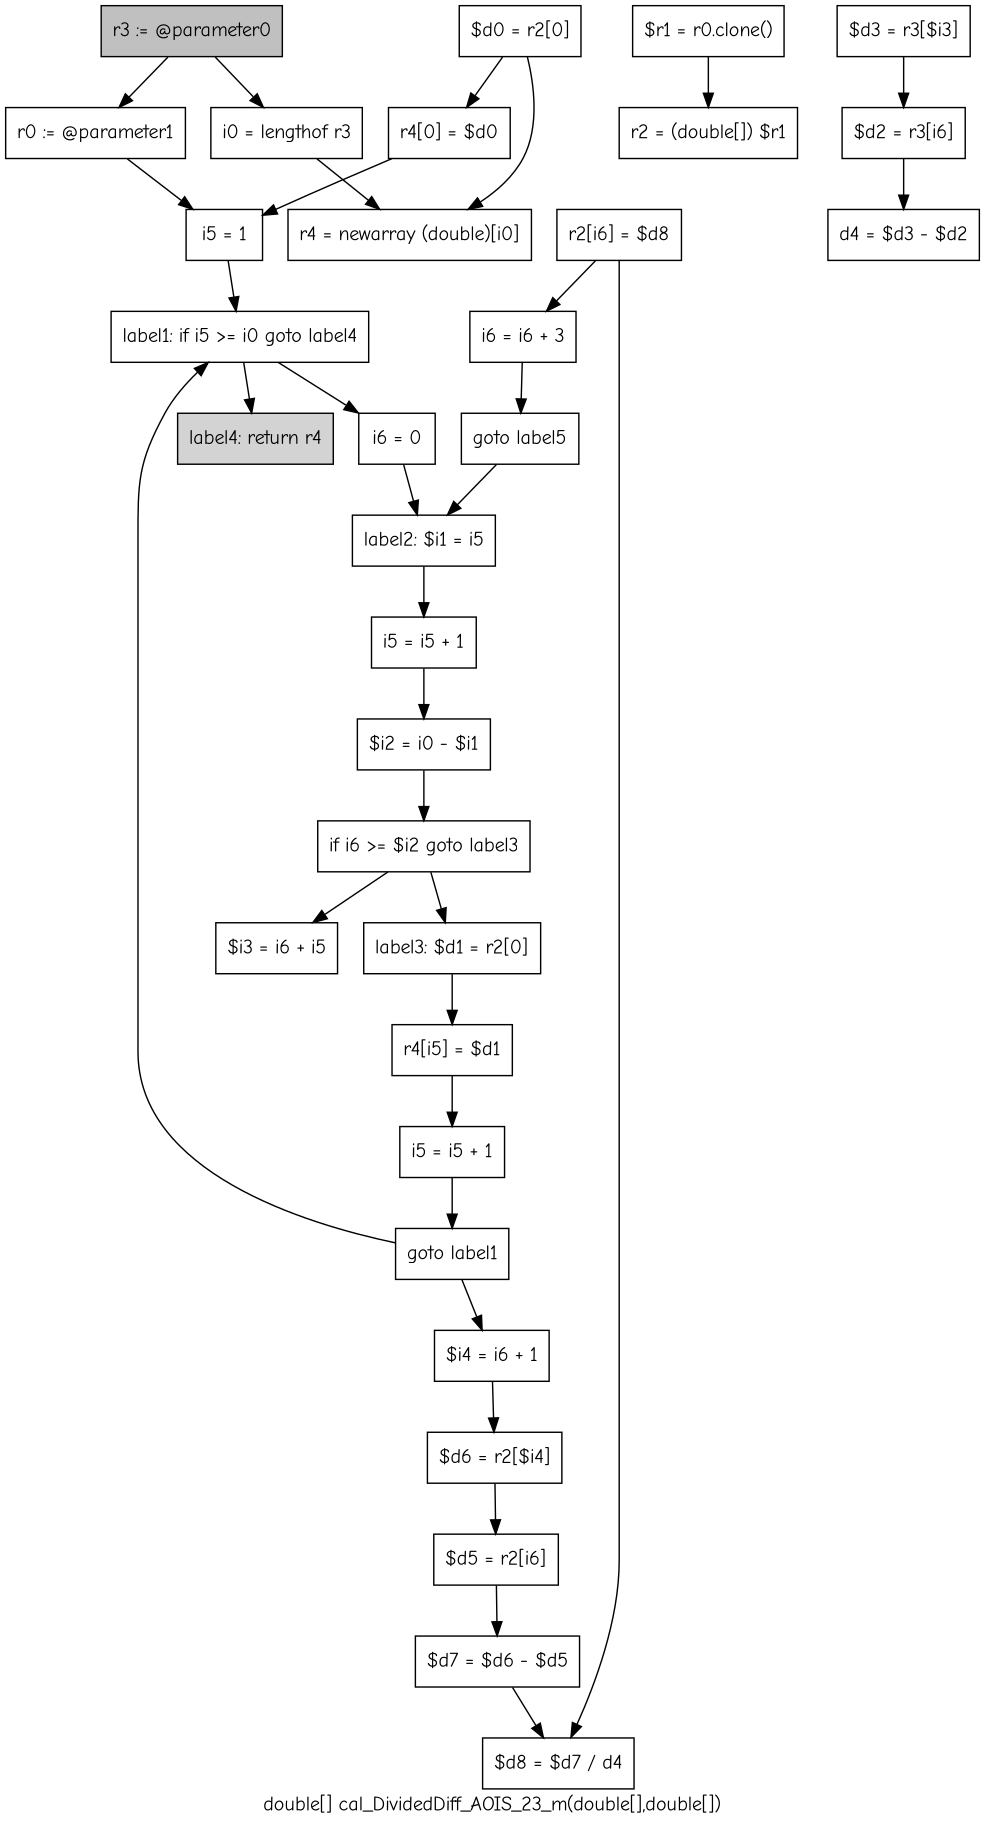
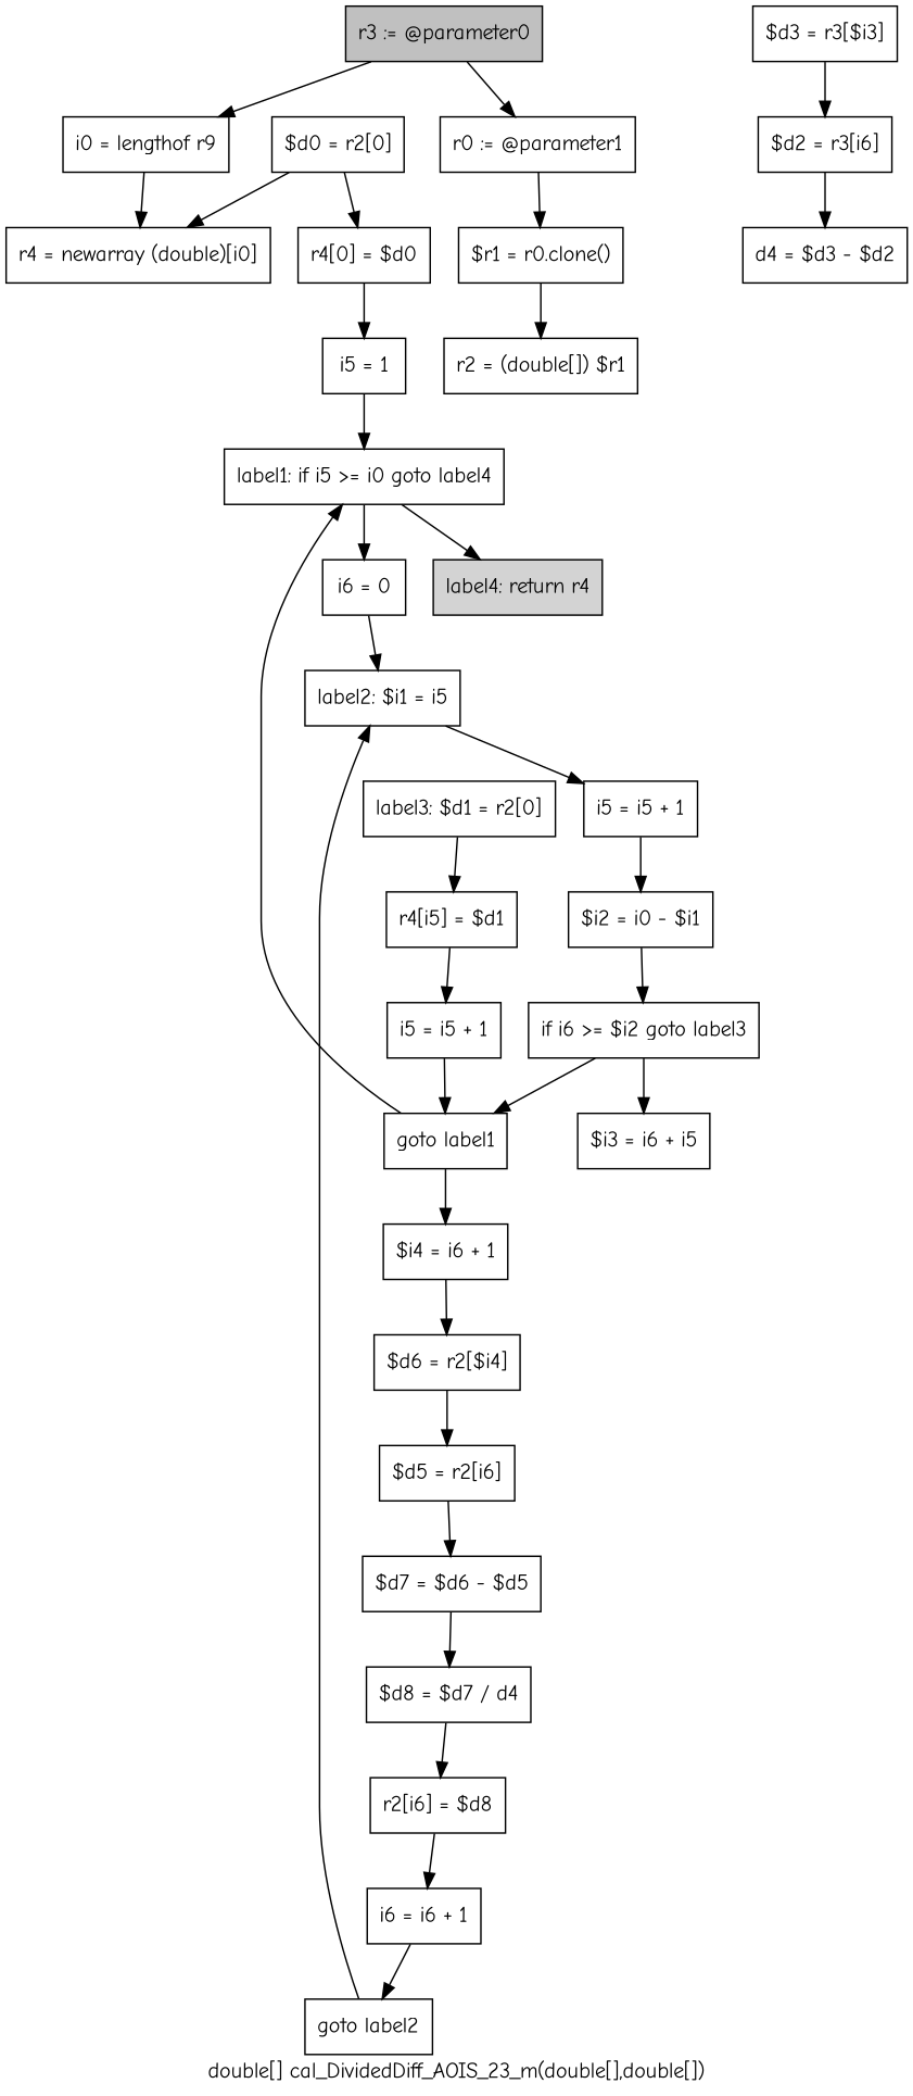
  digraph {
    fontname="Comic Neue"
    label="double[] cal_DividedDiff_AOIS_23_m(double[],double[])"
    node [fontname="Comic Neue" shape=box]
    edge [fontname="Comic Neue"]
    n1 [fillcolor=gray label="r3 := @parameter0" style=filled]
    n2 [label="r0 := @parameter1"]
-   n3 [label="i0 = lengthof r3"]
+   n3 [label="i0 = lengthof r9"]
    n4 [label="$r1 = r0.clone()"]
    n5 [label="r2 = (double[]) $r1"]
    n6 [label="r4 = newarray (double)[i0]"]
    n7 [label="$d0 = r2[0]"]
    n8 [label="r4[0] = $d0"]
    n9 [label="i5 = 1"]
    n10 [label="label1: if i5 >= i0 goto label4"]
    n11 [label="i6 = 0"]
    n12 [fillcolor=lightgray label="label4: return r4" style=filled]
    n13 [label="label2: $i1 = i5"]
    n14 [label="i5 = i5 + 1"]
    n15 [label="$i2 = i0 - $i1"]
    n16 [label="if i6 >= $i2 goto label3"]
    n17 [label="$i3 = i6 + i5"]
    n18 [label="label3: $d1 = r2[0]"]
    n19 [label="r4[i5] = $d1"]
    n20 [label="$d3 = r3[$i3]"]
    n21 [label="$d2 = r3[i6]"]
    n22 [label="i5 = i5 + 1"]
    n23 [label="d4 = $d3 - $d2"]
    n24 [label="$i4 = i6 + 1"]
    n25 [label="$d6 = r2[$i4]"]
    n26 [label="$d5 = r2[i6]"]
    n27 [label="$d7 = $d6 - $d5"]
    n28 [label="$d8 = $d7 / d4"]
    n29 [label="r2[i6] = $d8"]
-   n30 [label="i6 = i6 + 3"]
-   n31 [label="goto label5"]
+   n30 [label="i6 = i6 + 1"]
+   n31 [label="goto label2"]
    n32 [label="goto label1"]
    n1 -> n2
    n1 -> n3
-   n2 -> n9
+   n2 -> n4
    n3 -> n6
    n4 -> n5
    n7 -> n6
    n7 -> n8
    n8 -> n9
    n9 -> n10
    n10 -> n11
    n10 -> n12
    n11 -> n13
    n13 -> n14
    n14 -> n15
    n15 -> n16
    n16 -> n17
-   n16 -> n18
+   n16 -> n32
    n18 -> n19
    n19 -> n22
    n20 -> n21
    n21 -> n23
    n22 -> n32
    n24 -> n25
    n25 -> n26
    n26 -> n27
    n27 -> n28
-   n29 -> n28
+   n28 -> n29
    n29 -> n30
    n30 -> n31
    n31 -> n13
    n32 -> n10
    n32 -> n24
  }
